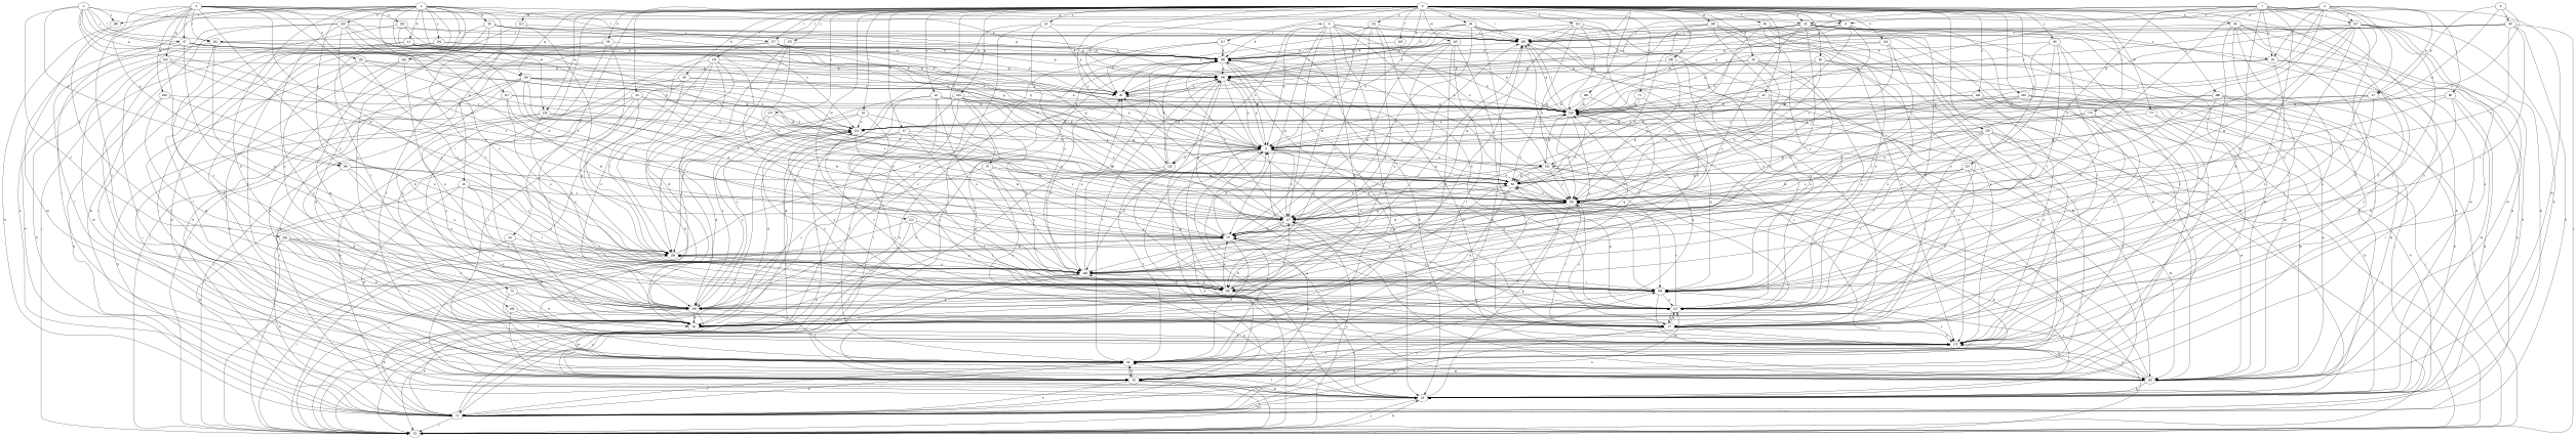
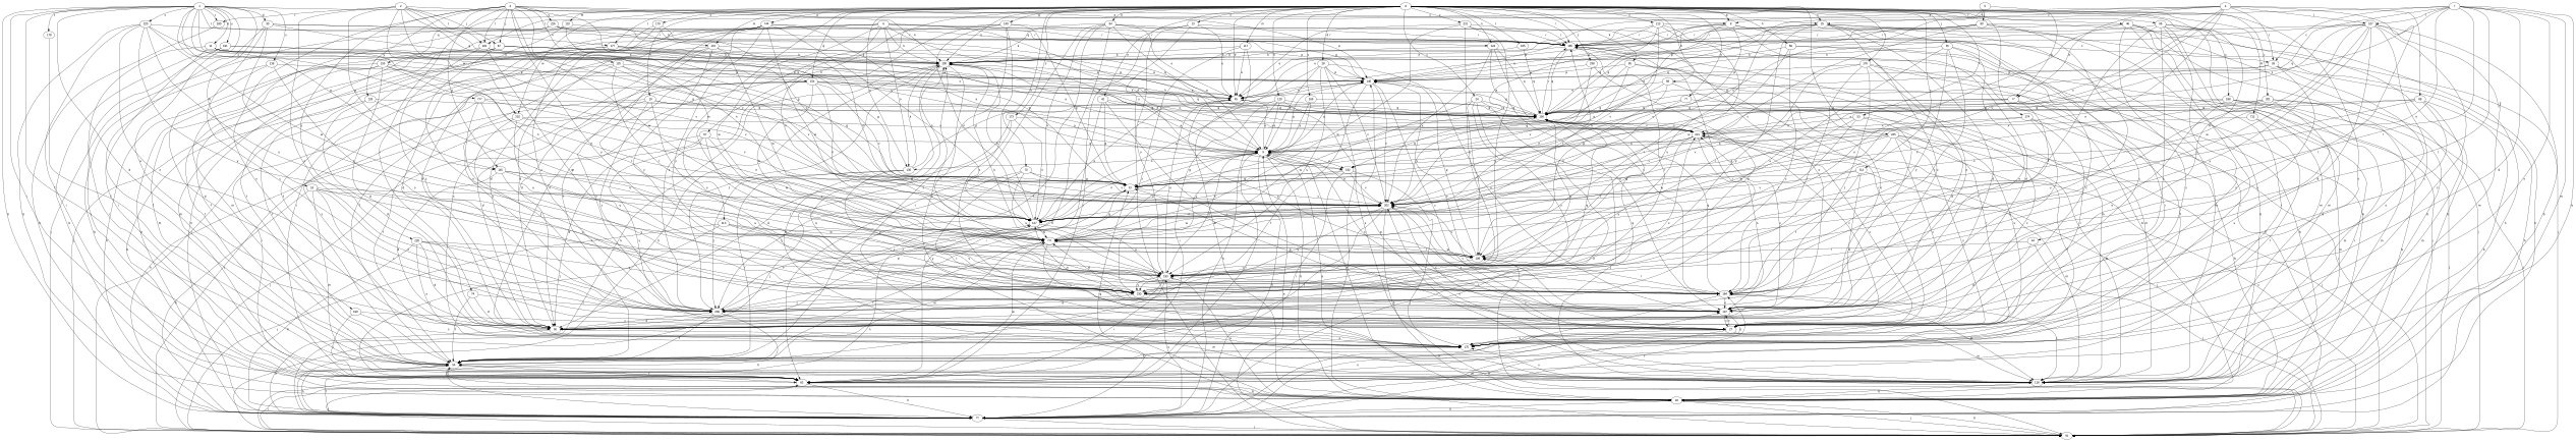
  strict digraph {
    fontname="Liberation Sans"
    node [fontname="Liberation Sans"]
    edge [fontname="Liberation Sans"]
    0
    8
    19
    23
    24
    25
    28
    42
    44
    45
    46
    53
    67
    68
    69
    70
    71
    74
    86
    94
    95
    96
    100
    105
    110
    n26 [label=712]
    113
    115
    117
    120
    124
    136
    144
    149
    154
    165
    166
    170
    173
    174
    175
    176
    177
    188
    201
    210
    213
    214
    225
    231
    238
    63
    202
    146
    9
    18
    27
    54
    239
    156
    193
    91
    82
    72
    211
    109
    36
    230
    118
    137
    127
    221
    184
    1
    11
    16
    30
    145
+   178
    180
    190
    191
    217
    218
    220
    2
    87
    181
    192
    3
    125
    155
    226
    228
    229
    4
    17
    26
    88
    107
    5
    90
    6
    7
    0 -> 8 [label=a]
    0 -> 19 [label=c]
    0 -> 23 [label=c]
    0 -> 24 [label=c]
    0 -> 25 [label=c]
    0 -> 28 [label=d]
    0 -> 42 [label=e]
    0 -> 44 [label=e]
    0 -> 45 [label=e]
    0 -> 46 [label=f]
    0 -> 53 [label=f]
    0 -> 67 [label=h]
    0 -> 68 [label=h]
    0 -> 69 [label=h]
    0 -> 70 [label=h]
    0 -> 71 [label=h]
    0 -> 74 [label=i]
    0 -> 86 [label=j]
    0 -> 94 [label=k]
    0 -> 95 [label=k]
    0 -> 96 [label=k]
    0 -> 100 [label=k]
    0 -> 105 [label=l]
    0 -> 110 [label=m]
    0 -> n26 [label=m]
    0 -> 113 [label=m]
    0 -> 115 [label=m]
    0 -> 117 [label=m]
    0 -> 120 [label=n]
    0 -> 124 [label=n]
    0 -> 136 [label=o]
    0 -> 144 [label=p]
    0 -> 149 [label=q]
    0 -> 154 [label=q]
    0 -> 165 [label=r]
    0 -> 166 [label=s]
    0 -> 170 [label=s]
    0 -> 173 [label=s]
    0 -> 174 [label=s]
    0 -> 175 [label=s]
    0 -> 176 [label=t]
    0 -> 177 [label=t]
    0 -> 188 [label=u]
    0 -> 201 [label=v]
    0 -> 210 [label=w]
    0 -> 213 [label=x]
    0 -> 214 [label=x]
    0 -> 225 [label=y]
    0 -> 231 [label=z]
    0 -> 238 [label=z]
    8 -> 165 [label=r]
    8 -> 63 [label=g]
    8 -> 202 [label=v]
    8 -> 146 [label=p]
    8 -> 9 [label=a]
    8 -> 18 [label=b]
    8 -> 27 [label=c]
    19 -> 9 [label=a]
    19 -> 54 [label=f]
    19 -> 239 [label=z]
    19 -> 156 [label=q]
    19 -> 193 [label=u]
    19 -> 91 [label=j]
    23 -> 45 [label=e]
    23 -> 165 [label=r]
    23 -> 193 [label=u]
    23 -> 91 [label=j]
    23 -> 82 [label=i]
    24 -> 239 [label=z]
    24 -> 156 [label=q]
    24 -> 91 [label=j]
    24 -> 72 [label=h]
    24 -> 211 [label=w]
    24 -> 109 [label=l]
    25 -> 45 [label=e]
    25 -> 165 [label=r]
    25 -> 18 [label=b]
    25 -> 156 [label=q]
    25 -> 193 [label=u]
    25 -> 82 [label=i]
    25 -> 36 [label=d]
    25 -> 230 [label=y]
    25 -> 118 [label=m]
    25 -> 137 [label=o]
    28 -> 202 [label=v]
    28 -> 146 [label=p]
    28 -> 9 [label=a]
    28 -> 193 [label=u]
    28 -> 91 [label=j]
    28 -> 137 [label=o]
    28 -> 127 [label=n]
    42 -> 63 [label=g]
    42 -> 9 [label=a]
    42 -> 27 [label=c]
    42 -> 156 [label=q]
    42 -> 82 [label=i]
    44 -> 91 [label=j]
    44 -> 109 [label=l]
    44 -> 36 [label=d]
    45 -> 156 [label=q]
    46 -> 165 [label=r]
    46 -> 175 [label=s]
    46 -> 18 [label=b]
    46 -> 193 [label=u]
    46 -> 91 [label=j]
    46 -> 82 [label=i]
    46 -> 118 [label=m]
    53 -> 27 [label=c]
    53 -> 239 [label=z]
    53 -> 211 [label=w]
    53 -> 109 [label=l]
    53 -> 221 [label=x]
    67 -> 175 [label=s]
    67 -> 9 [label=a]
    67 -> 91 [label=j]
    67 -> 211 [label=w]
    67 -> 36 [label=d]
    67 -> 184 [label=t]
    68 -> 45 [label=e]
    68 -> 9 [label=a]
    68 -> 54 [label=f]
    68 -> 91 [label=j]
    68 -> 109 [label=l]
    69 -> 100 [label=k]
    69 -> 239 [label=z]
    69 -> 91 [label=j]
    69 -> 72 [label=h]
    69 -> 109 [label=l]
    70 -> 175 [label=s]
    70 -> 63 [label=g]
    70 -> 202 [label=v]
    70 -> 239 [label=z]
    70 -> 193 [label=u]
    71 -> 175 [label=s]
    71 -> 156 [label=q]
    71 -> 127 [label=n]
    74 -> 54 [label=f]
    74 -> 239 [label=z]
    74 -> 36 [label=d]
    86 -> 100 [label=k]
    86 -> 27 [label=c]
    86 -> 193 [label=u]
    86 -> 230 [label=y]
    86 -> 137 [label=o]
    86 -> 184 [label=t]
    94 -> 45 [label=e]
    94 -> 100 [label=k]
    94 -> 165 [label=r]
    94 -> 9 [label=a]
    94 -> 54 [label=f]
    94 -> 82 [label=i]
    94 -> 72 [label=h]
    94 -> 127 [label=n]
    95 -> 63 [label=g]
    95 -> 146 [label=p]
    95 -> 118 [label=m]
    95 -> 137 [label=o]
    95 -> 127 [label=n]
    96 -> 165 [label=r]
    96 -> 175 [label=s]
    96 -> 18 [label=b]
    96 -> 27 [label=c]
    96 -> 82 [label=i]
    96 -> 72 [label=h]
    96 -> 118 [label=m]
    96 -> 184 [label=t]
    100 -> 146 [label=p]
    100 -> 9 [label=a]
    100 -> 18 [label=b]
    100 -> 239 [label=z]
    100 -> 72 [label=h]
    100 -> 184 [label=t]
    105 -> 100 [label=k]
    105 -> 156 [label=q]
    110 -> 165 [label=r]
    110 -> 54 [label=f]
    110 -> 72 [label=h]
    110 -> 109 [label=l]
    n26 -> 54 [label=f]
    n26 -> 118 [label=m]
    n26 -> 221 [label=x]
    113 -> 91 [label=j]
    113 -> 82 [label=i]
    113 -> 211 [label=w]
    113 -> 230 [label=y]
    113 -> 184 [label=t]
    115 -> 45 [label=e]
    115 -> 100 [label=k]
    115 -> 175 [label=s]
    115 -> 54 [label=f]
    115 -> 211 [label=w]
    115 -> 36 [label=d]
    115 -> 230 [label=y]
    117 -> 45 [label=e]
    117 -> 100 [label=k]
    117 -> 18 [label=b]
    117 -> 239 [label=z]
    120 -> 175 [label=s]
    120 -> 9 [label=a]
    120 -> 156 [label=q]
    120 -> 82 [label=i]
    120 -> 72 [label=h]
    124 -> 100 [label=k]
    124 -> 202 [label=v]
    124 -> 156 [label=q]
    124 -> 137 [label=o]
    124 -> 184 [label=t]
    136 -> 100 [label=k]
    136 -> 146 [label=p]
    136 -> 54 [label=f]
    136 -> 239 [label=z]
    136 -> 230 [label=y]
    144 -> 175 [label=s]
    144 -> 63 [label=g]
-   144 -> 156 [label=q]
+   144 -> 124 [label=q]
    144 -> 91 [label=j]
    144 -> 82 [label=i]
    144 -> 211 [label=w]
    144 -> 36 [label=d]
    144 -> 230 [label=y]
    144 -> 127 [label=n]
    149 -> 165 [label=r]
    149 -> 175 [label=s]
    149 -> 63 [label=g]
    149 -> 54 [label=f]
    149 -> 239 [label=z]
    149 -> 137 [label=o]
    149 -> 127 [label=n]
    154 -> 45 [label=e]
    154 -> 175 [label=s]
    154 -> 202 [label=v]
    154 -> 239 [label=z]
    154 -> 156 [label=q]
    154 -> 211 [label=w]
    154 -> 36 [label=d]
    154 -> 127 [label=n]
    154 -> 221 [label=x]
    165 -> 100 [label=k]
    165 -> 18 [label=b]
    165 -> 156 [label=q]
    165 -> 118 [label=m]
    166 -> 9 [label=a]
    166 -> 156 [label=q]
    166 -> 230 [label=y]
-   170 -> 100 [label=k]
+   170 -> 115 [label=k]
    170 -> 239 [label=z]
    170 -> 36 [label=d]
    170 -> 127 [label=n]
    173 -> 91 [label=j]
    173 -> 36 [label=d]
    173 -> 127 [label=n]
    173 -> 221 [label=x]
    174 -> 202 [label=v]
    174 -> 18 [label=b]
    174 -> 27 [label=c]
    174 -> 137 [label=o]
    174 -> 221 [label=x]
    175 -> 54 [label=f]
    176 -> 146 [label=p]
    176 -> 18 [label=b]
    176 -> 54 [label=f]
    176 -> 239 [label=z]
    176 -> 109 [label=l]
    176 -> 36 [label=d]
    176 -> 184 [label=t]
    177 -> 100 [label=k]
    177 -> 63 [label=g]
-   177 -> 146 [label=p]
+   94 -> 146 [label=p]
    177 -> 9 [label=a]
    177 -> 91 [label=j]
    177 -> 36 [label=d]
    188 -> 202 [label=v]
    188 -> 18 [label=b]
    188 -> 156 [label=q]
    188 -> 91 [label=j]
    188 -> 118 [label=m]
    188 -> 137 [label=o]
    201 -> 175 [label=s]
    201 -> 202 [label=v]
    201 -> 156 [label=q]
    201 -> 193 [label=u]
    201 -> 91 [label=j]
    201 -> 118 [label=m]
    210 -> 239 [label=z]
    210 -> 72 [label=h]
    210 -> 230 [label=y]
    210 -> 127 [label=n]
    210 -> 221 [label=x]
    213 -> 165 [label=r]
    213 -> 202 [label=v]
    213 -> 146 [label=p]
    213 -> 156 [label=q]
    213 -> 211 [label=w]
    213 -> 36 [label=d]
    213 -> 137 [label=o]
    214 -> 63 [label=g]
    214 -> 202 [label=v]
    214 -> 36 [label=d]
    214 -> 118 [label=m]
    214 -> 184 [label=t]
    225 -> 175 [label=s]
    225 -> 63 [label=g]
    225 -> 9 [label=a]
    225 -> 27 [label=c]
    225 -> 54 [label=f]
    225 -> 91 [label=j]
    225 -> 211 [label=w]
    225 -> 118 [label=m]
    225 -> 184 [label=t]
    231 -> 45 [label=e]
    231 -> 165 [label=r]
    231 -> 193 [label=u]
    231 -> 211 [label=w]
    231 -> 230 [label=y]
    231 -> 137 [label=o]
    238 -> 202 [label=v]
    238 -> 146 [label=p]
    238 -> 230 [label=y]
    63 -> 202 [label=v]
    63 -> 239 [label=z]
    63 -> 36 [label=d]
    202 -> 9 [label=a]
    202 -> 18 [label=b]
    202 -> 27 [label=c]
    202 -> 54 [label=f]
    202 -> 211 [label=w]
    202 -> 230 [label=y]
    202 -> 127 [label=n]
    146 -> 45 [label=e]
    146 -> 202 [label=v]
    146 -> 9 [label=a]
    146 -> 27 [label=c]
    146 -> 54 [label=f]
    146 -> 137 [label=o]
    9 -> 45 [label=e]
    9 -> 136 [label=o]
    9 -> 63 [label=g]
    9 -> 146 [label=p]
    9 -> 18 [label=b]
    9 -> 193 [label=u]
    9 -> 82 [label=i]
    9 -> 72 [label=h]
    9 -> 137 [label=o]
    9 -> 127 [label=n]
    9 -> 192 [label=u]
    18 -> 63 [label=g]
    18 -> 9 [label=a]
    18 -> 54 [label=f]
    18 -> 193 [label=u]
    18 -> 91 [label=j]
    18 -> 72 [label=h]
    27 -> 100 [label=k]
    27 -> 165 [label=r]
    27 -> 175 [label=s]
    27 -> 202 [label=v]
    27 -> 72 [label=h]
    27 -> 118 [label=m]
    27 -> 137 [label=o]
    27 -> 221 [label=x]
    54 -> 82 [label=i]
    54 -> 72 [label=h]
    54 -> 211 [label=w]
    54 -> 118 [label=m]
    239 -> 165 [label=r]
    239 -> 54 [label=f]
    239 -> 72 [label=h]
    239 -> 36 [label=d]
    239 -> 118 [label=m]
    239 -> 127 [label=n]
    239 -> 221 [label=x]
    156 -> 100 [label=k]
    156 -> 165 [label=r]
    156 -> 202 [label=v]
    156 -> 146 [label=p]
    156 -> 27 [label=c]
    156 -> 193 [label=u]
    156 -> 221 [label=x]
    193 -> 45 [label=e]
    193 -> 100 [label=k]
    193 -> 82 [label=i]
    193 -> 36 [label=d]
    193 -> 230 [label=y]
    193 -> 184 [label=t]
    91 -> 9 [label=a]
    91 -> 18 [label=b]
    91 -> 82 [label=i]
    91 -> 109 [label=l]
    91 -> 127 [label=n]
    91 -> 221 [label=x]
    82 -> 18 [label=b]
    82 -> 54 [label=f]
    82 -> 91 [label=j]
    82 -> 72 [label=h]
    82 -> 211 [label=w]
    72 -> 100 [label=k]
    72 -> 54 [label=f]
    72 -> 193 [label=u]
    72 -> 91 [label=j]
    72 -> 137 [label=o]
    72 -> 184 [label=t]
    211 -> 165 [label=r]
    211 -> 63 [label=g]
    211 -> 9 [label=a]
    211 -> 27 [label=c]
    211 -> 54 [label=f]
    211 -> 109 [label=l]
    109 -> 202 [label=v]
    109 -> 146 [label=p]
    109 -> 193 [label=u]
    109 -> 211 [label=w]
    36 -> 175 [label=s]
    36 -> 156 [label=q]
    36 -> 72 [label=h]
    230 -> 165 [label=r]
    230 -> 239 [label=z]
    230 -> 156 [label=q]
    230 -> 211 [label=w]
    230 -> 137 [label=o]
    118 -> 100 [label=k]
    118 -> 175 [label=s]
    118 -> 202 [label=v]
    118 -> 146 [label=p]
    118 -> 9 [label=a]
    118 -> 18 [label=b]
    118 -> 184 [label=t]
    137 -> 175 [label=s]
    137 -> 63 [label=g]
    137 -> 202 [label=v]
    137 -> 27 [label=c]
    137 -> 127 [label=n]
    137 -> 221 [label=x]
    127 -> 45 [label=e]
    127 -> 100 [label=k]
    127 -> 193 [label=u]
    127 -> 211 [label=w]
    221 -> 9 [label=a]
    221 -> 156 [label=q]
+   221 -> 91 [label=j]
    221 -> 109 [label=l]
    221 -> 230 [label=y]
    221 -> 137 [label=o]
    184 -> 45 [label=e]
    184 -> 156 [label=q]
    184 -> 72 [label=h]
    184 -> 109 [label=l]
    184 -> 118 [label=m]
    184 -> 137 [label=o]
    1 -> 8 [label=a]
    1 -> 177 [label=t]
    1 -> 210 [label=w]
    1 -> 63 [label=g]
    1 -> 54 [label=f]
    1 -> 82 [label=i]
    1 -> 72 [label=h]
    1 -> 36 [label=d]
    1 -> 11 [label=b]
    1 -> 16 [label=b]
    1 -> 30 [label=d]
    1 -> 145 [label=p]
+   1 -> 178 [label=t]
    1 -> 180 [label=t]
    1 -> 190 [label=u]
    1 -> 191 [label=u]
    1 -> 217 [label=x]
    1 -> 218 [label=x]
    1 -> 220 [label=x]
    11 -> 45 [label=e]
    11 -> 100 [label=k]
    11 -> 9 [label=a]
    11 -> 54 [label=f]
    11 -> 82 [label=i]
    11 -> 127 [label=n]
    16 -> 202 [label=v]
    16 -> 27 [label=c]
    16 -> 239 [label=z]
    16 -> 193 [label=u]
    16 -> 72 [label=h]
    16 -> 118 [label=m]
    16 -> 184 [label=t]
    30 -> 165 [label=r]
    30 -> 146 [label=p]
    30 -> 27 [label=c]
    30 -> 82 [label=i]
    30 -> 221 [label=x]
    30 -> 184 [label=t]
    145 -> 63 [label=g]
    145 -> 193 [label=u]
    145 -> 109 [label=l]
    145 -> 36 [label=d]
    145 -> 230 [label=y]
+   178 -> 54 [label=f]
    180 -> 72 [label=h]
    190 -> 175 [label=s]
    190 -> 27 [label=c]
    190 -> 82 [label=i]
    191 -> 45 [label=e]
    191 -> 100 [label=k]
    191 -> 18 [label=b]
    191 -> 82 [label=i]
    217 -> 202 [label=v]
    217 -> 156 [label=q]
    217 -> 193 [label=u]
    217 -> 82 [label=i]
    217 -> 211 [label=w]
    218 -> 146 [label=p]
    218 -> 18 [label=b]
    218 -> 36 [label=d]
    218 -> 137 [label=o]
    220 -> 165 [label=r]
    220 -> 202 [label=v]
    220 -> 18 [label=b]
    220 -> 239 [label=z]
    220 -> 193 [label=u]
    220 -> 82 [label=i]
    220 -> 211 [label=w]
    220 -> 230 [label=y]
    2 -> 25 [label=c]
    2 -> 154 [label=q]
    2 -> 63 [label=g]
    2 -> 202 [label=v]
    2 -> 239 [label=z]
    2 -> 145 [label=p]
    2 -> 180 [label=t]
    2 -> 87 [label=j]
    2 -> 181 [label=t]
    2 -> 192 [label=u]
    87 -> 45 [label=e]
    87 -> 100 [label=k]
    87 -> 54 [label=f]
    87 -> 118 [label=m]
    87 -> 137 [label=o]
    87 -> 221 [label=x]
    181 -> 100 [label=k]
    181 -> 239 [label=z]
    181 -> 72 [label=h]
    181 -> 230 [label=y]
    181 -> 221 [label=x]
    192 -> 63 [label=g]
    192 -> 202 [label=v]
    192 -> 156 [label=q]
    192 -> 91 [label=j]
    192 -> 82 [label=i]
    192 -> 127 [label=n]
    3 -> 100 [label=k]
    3 -> 175 [label=s]
    3 -> 202 [label=v]
    3 -> 146 [label=p]
    3 -> 211 [label=w]
    3 -> 230 [label=y]
    3 -> 127 [label=n]
    3 -> 145 [label=p]
    3 -> 87 [label=j]
    3 -> 181 [label=t]
    3 -> 125 [label=n]
    3 -> 155 [label=q]
    3 -> 226 [label=y]
    3 -> 228 [label=y]
    3 -> 229 [label=y]
    125 -> 63 [label=g]
    125 -> 202 [label=v]
    125 -> 146 [label=p]
    125 -> 27 [label=c]
    125 -> 54 [label=f]
    125 -> 109 [label=l]
    155 -> 202 [label=v]
    155 -> 146 [label=p]
    155 -> 54 [label=f]
    155 -> 72 [label=h]
    155 -> 36 [label=d]
    155 -> 118 [label=m]
    155 -> 127 [label=n]
    226 -> 165 [label=r]
    226 -> 9 [label=a]
    226 -> 156 [label=q]
    226 -> 91 [label=j]
+   226 -> 118 [label=m]
    228 -> 175 [label=s]
    228 -> 239 [label=z]
    228 -> 72 [label=h]
    228 -> 109 [label=l]
    228 -> 36 [label=d]
    228 -> 230 [label=y]
    229 -> 18 [label=b]
    229 -> 156 [label=q]
    229 -> 193 [label=u]
    229 -> 36 [label=d]
    4 -> 8 [label=a]
    4 -> 25 [label=c]
    4 -> 202 [label=v]
    4 -> 127 [label=n]
    4 -> 184 [label=t]
    4 -> 181 [label=t]
    4 -> 192 [label=u]
    4 -> 17 [label=b]
    4 -> 26 [label=c]
    4 -> 88 [label=j]
    4 -> 107 [label=l]
    17 -> 63 [label=g]
    17 -> 9 [label=a]
    17 -> 156 [label=q]
    17 -> 82 [label=i]
    17 -> 184 [label=t]
    26 -> 175 [label=s]
    26 -> 146 [label=p]
    26 -> 156 [label=q]
    26 -> 72 [label=h]
    26 -> 137 [label=o]
    88 -> 18 [label=b]
    88 -> 156 [label=q]
    88 -> 36 [label=d]
    88 -> 118 [label=m]
    88 -> 127 [label=n]
+   88 -> 221 [label=x]
    107 -> 165 [label=r]
    107 -> 175 [label=s]
    107 -> 63 [label=g]
    107 -> 18 [label=b]
    107 -> 27 [label=c]
    107 -> 156 [label=q]
    107 -> 193 [label=u]
    107 -> 211 [label=w]
    107 -> 36 [label=d]
    107 -> 230 [label=y]
    107 -> 118 [label=m]
    5 -> 9 [label=a]
    5 -> 192 [label=u]
    5 -> 17 [label=b]
    5 -> 90 [label=j]
    90 -> 45 [label=e]
    90 -> 165 [label=r]
    90 -> 202 [label=v]
    90 -> 146 [label=p]
    90 -> 91 [label=j]
    90 -> 72 [label=h]
    90 -> 184 [label=t]
    6 -> 100 [label=k]
    6 -> 136 [label=o]
    6 -> 165 [label=r]
    6 -> 9 [label=a]
    6 -> 54 [label=f]
    6 -> 211 [label=w]
    6 -> 36 [label=d]
    6 -> 127 [label=n]
    6 -> 184 [label=t]
    6 -> 192 [label=u]
    6 -> 26 [label=c]
    7 -> 45 [label=e]
    7 -> 175 [label=s]
    7 -> 18 [label=b]
    7 -> 156 [label=q]
    7 -> 109 [label=l]
    7 -> 36 [label=d]
    7 -> 118 [label=m]
    7 -> 127 [label=n]
    7 -> 221 [label=x]
    7 -> 184 [label=t]
    7 -> 26 [label=c]
    7 -> 107 [label=l]
  }
